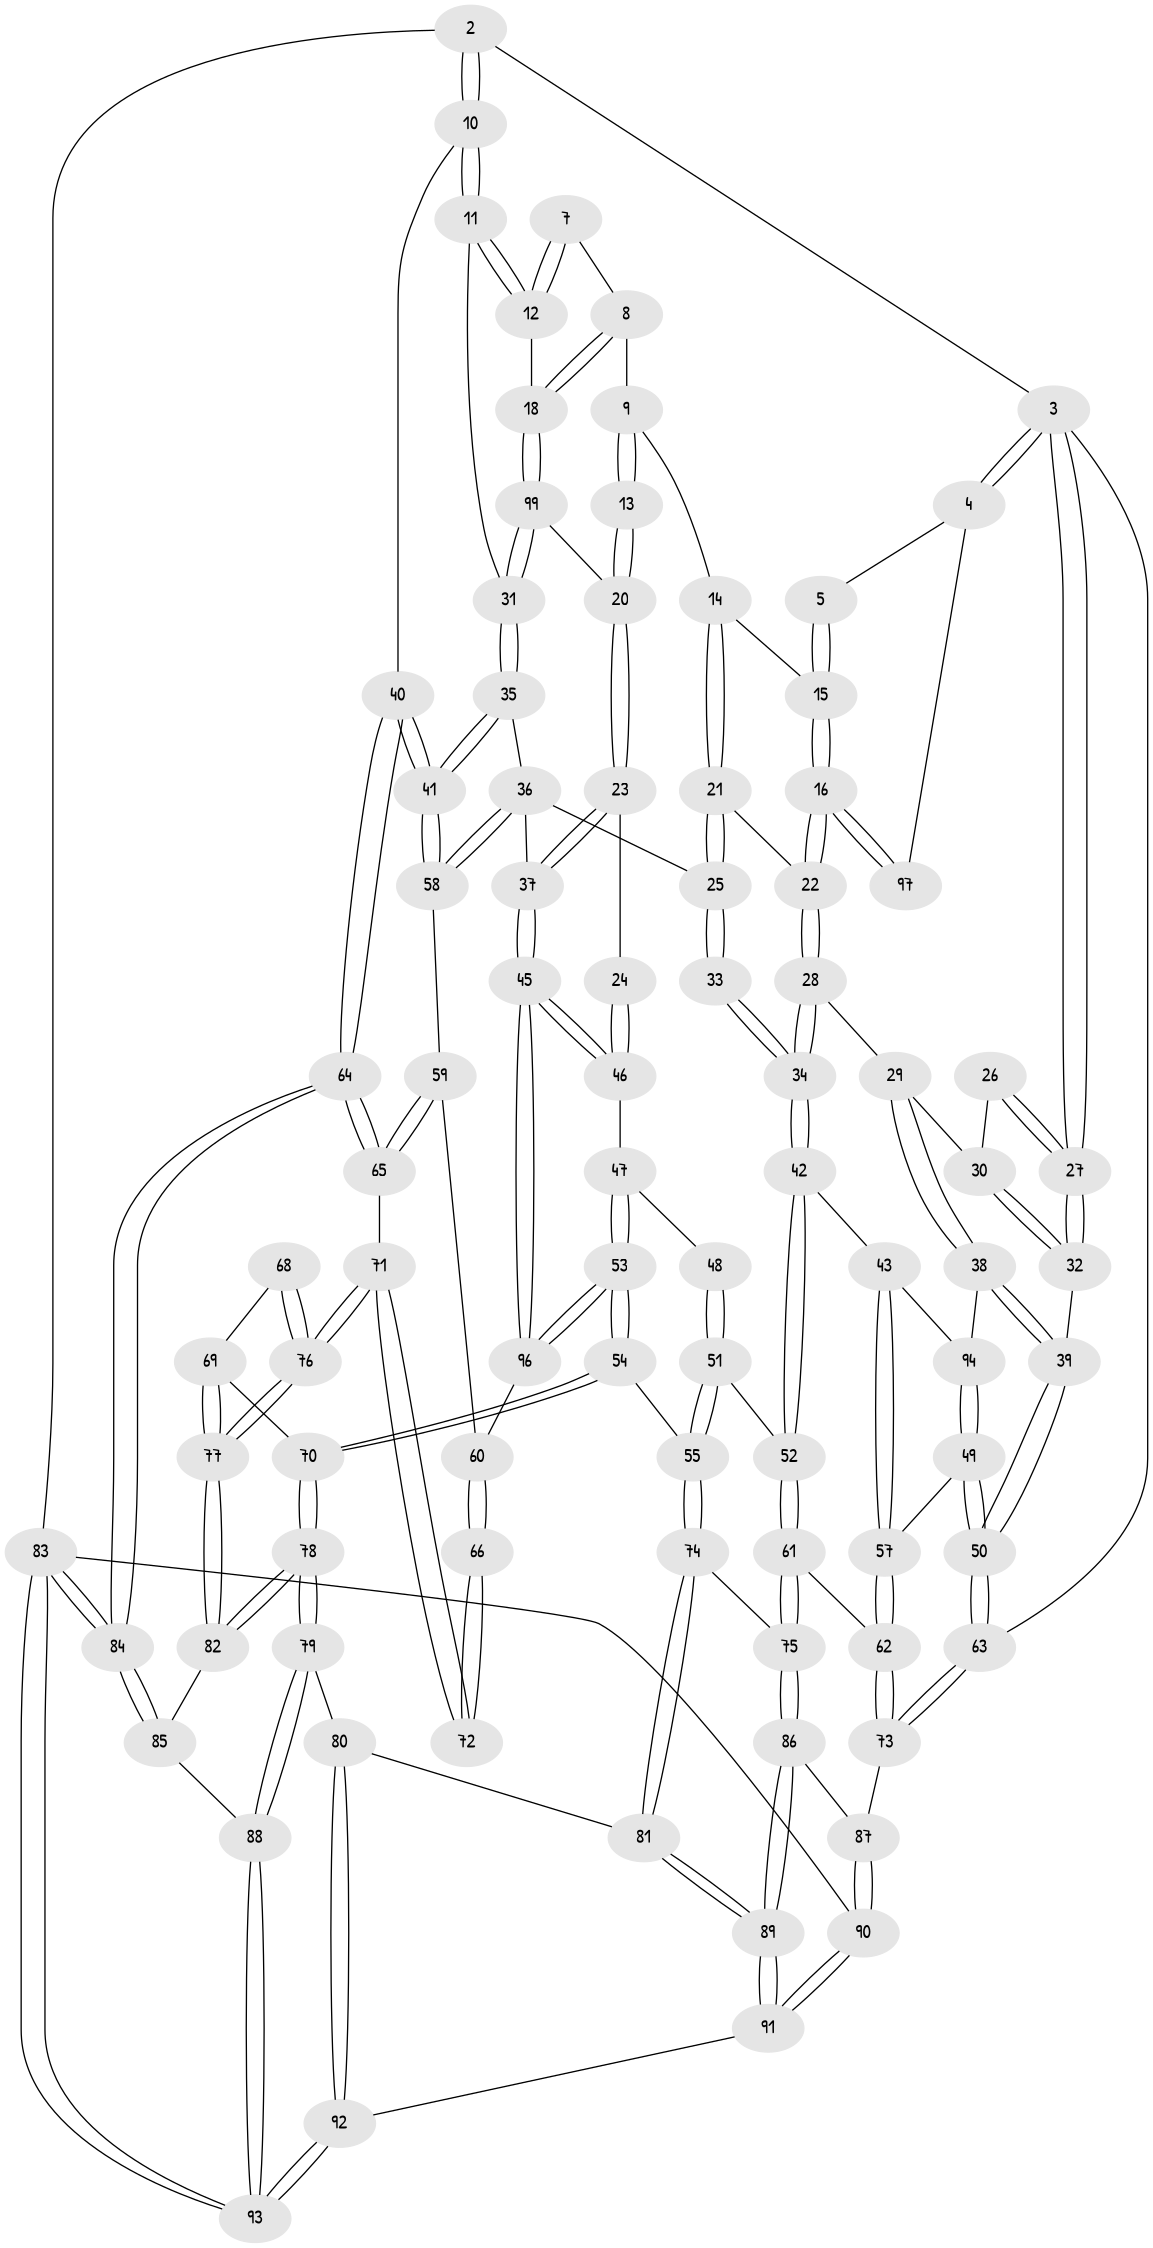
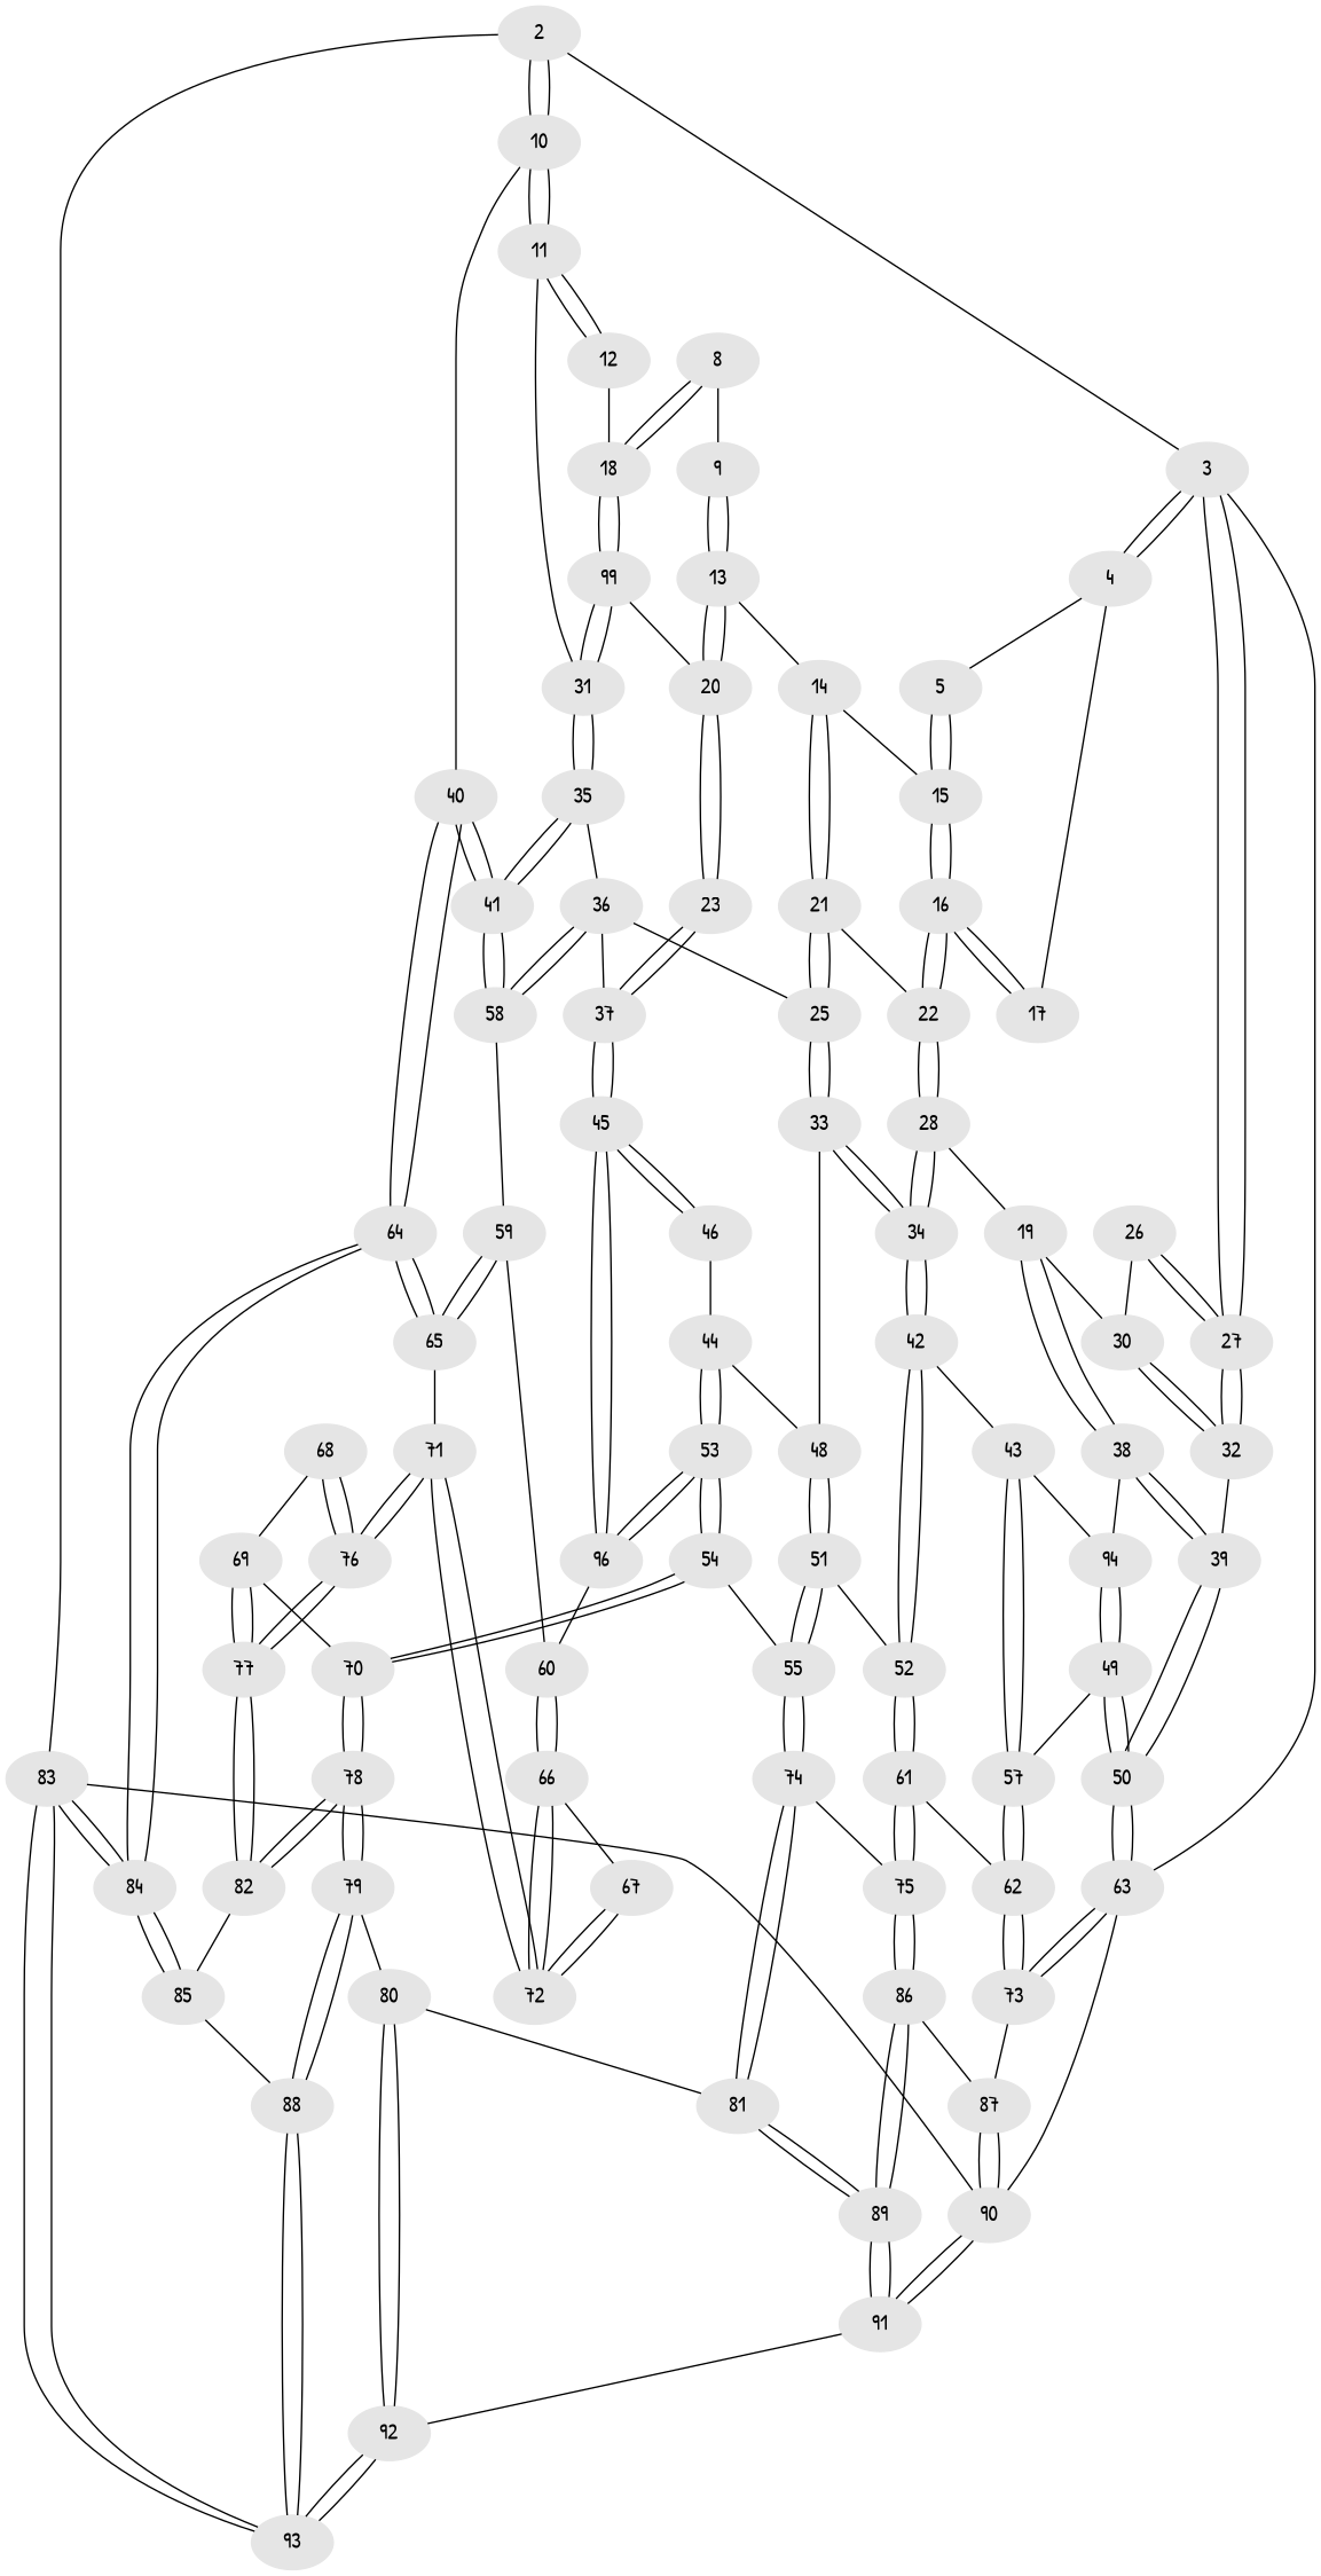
  graph {
    fontname="Patrick Hand"
    node [color=gray90 fontname="Patrick Hand" style=filled]
    edge [fontname="Patrick Hand"]
    2
    3
    10
    83
-   7
    8
    12
    4
    27
    63
    11
    40
    90
    84
    93
    5
-   17 [label=97]
+   17
    32
    73
    15
    16
    9
    13
    18
    n25 [label=99]
    14
    20
    31
    41
    64
    35
    21
    23
    22
    25
    28
    26
    30
-   24
    37
    33
-   29
+   29 [label=19]
    34
    46
    45
-   47
+   47 [label=44]
    48
    39
    38
    42
    n51 [label=94]
    36
    50
    51
    43
    52
    58
    59
    n59 [label=96]
    49
    65
    57
    61
    62
    60
    53
    54
    55
    74
    75
    70
    78
    81
    66
    71
+   67
    72
    86
    87
    91
    85
    76
    68
    69
    77
    82
    79
    89
    80
    88
    92
    2 -- 3
    2 -- 10
    2 -- 10
    2 -- 83
    3 -- 4
    3 -- 4
    3 -- 27
    3 -- 27
    3 -- 63
    10 -- 11
    10 -- 11
    10 -- 40
    83 -- 90
    83 -- 84
    83 -- 84
    83 -- 93
    83 -- 93
-   7 -- 8
-   7 -- 12
-   7 -- 12
    8 -- 9
    8 -- 18
    8 -- 18
    12 -- 18
    4 -- 5
    4 -- 17
    27 -- 32
    27 -- 32
+   63 -- 90
    63 -- 73
    63 -- 73
    11 -- 12
    11 -- 12
    11 -- 31
    40 -- 41
    40 -- 41
    40 -- 64
    40 -- 64
    90 -- 91
    90 -- 91
    84 -- 85
    84 -- 85
    5 -- 15
    5 -- 15
    32 -- 39
    73 -- 87
    15 -- 16
    15 -- 16
    16 -- 17
    16 -- 17
    16 -- 22
    16 -- 22
    9 -- 13
    9 -- 13
-   9 -- 14
+   13 -- 14
    13 -- 20
    13 -- 20
    18 -- n25
    18 -- n25
    n25 -- 20
    n25 -- 31
    n25 -- 31
    14 -- 15
    14 -- 21
    14 -- 21
    20 -- 23
    20 -- 23
    31 -- 35
    31 -- 35
    41 -- 58
    41 -- 58
    64 -- 84
    64 -- 84
    64 -- 65
    64 -- 65
    35 -- 41
    35 -- 41
    35 -- 36
    21 -- 22
    21 -- 25
    21 -- 25
-   23 -- 24
    23 -- 37
    23 -- 37
    22 -- 28
    22 -- 28
    25 -- 33
    25 -- 33
    28 -- 29
    28 -- 34
    28 -- 34
    26 -- 27
    26 -- 27
    26 -- 30
    30 -- 32
    30 -- 32
-   24 -- 46
-   24 -- 46
    37 -- 45
    37 -- 45
    33 -- 34
    33 -- 34
+   33 -- 48
    29 -- 30
    29 -- 38
    29 -- 38
    34 -- 42
    34 -- 42
    46 -- 47
    45 -- 46
    45 -- 46
    45 -- n59
    45 -- n59
    47 -- 48
    47 -- 53
    47 -- 53
    48 -- 51
    48 -- 51
    39 -- 50
    39 -- 50
    38 -- 39
    38 -- 39
    38 -- n51
    42 -- 43
    42 -- 52
    42 -- 52
    n51 -- 49
    n51 -- 49
    36 -- 25
    36 -- 37
    36 -- 58
    36 -- 58
    50 -- 63
    50 -- 63
    51 -- 52
    51 -- 55
    51 -- 55
    43 -- n51
    43 -- 57
    43 -- 57
    52 -- 61
    52 -- 61
    58 -- 59
    59 -- 65
    59 -- 65
    59 -- 60
    n59 -- 60
    49 -- 50
    49 -- 50
    49 -- 57
    65 -- 71
    57 -- 62
    57 -- 62
    61 -- 62
    61 -- 75
    61 -- 75
    62 -- 73
    62 -- 73
    60 -- 66
    60 -- 66
    53 -- n59
    53 -- n59
    53 -- 54
    53 -- 54
    54 -- 55
    54 -- 70
    54 -- 70
    55 -- 74
    55 -- 74
    74 -- 75
    74 -- 81
    74 -- 81
    75 -- 86
    75 -- 86
    70 -- 78
    70 -- 78
    78 -- 82
    78 -- 82
    78 -- 79
    78 -- 79
    81 -- 89
    81 -- 89
+   66 -- 67
    66 -- 72
    66 -- 72
    71 -- 72
    71 -- 72
    71 -- 76
    71 -- 76
+   67 -- 72
+   67 -- 72
    86 -- 87
    86 -- 89
    86 -- 89
    87 -- 90
    87 -- 90
    91 -- 92
    85 -- 88
    76 -- 77
    76 -- 77
    68 -- 76
    68 -- 76
    68 -- 69
    69 -- 70
    69 -- 77
    69 -- 77
    77 -- 82
    77 -- 82
    82 -- 85
    79 -- 80
    79 -- 88
    79 -- 88
    89 -- 91
    89 -- 91
    80 -- 81
    80 -- 92
    80 -- 92
    88 -- 93
    88 -- 93
    92 -- 93
    92 -- 93
  }
